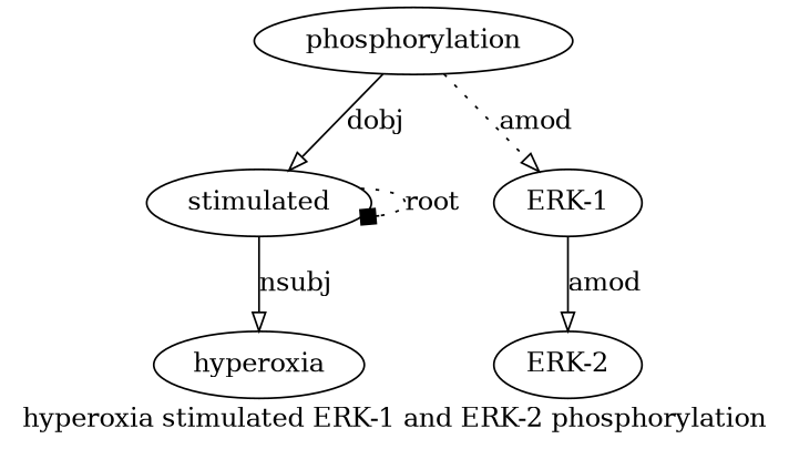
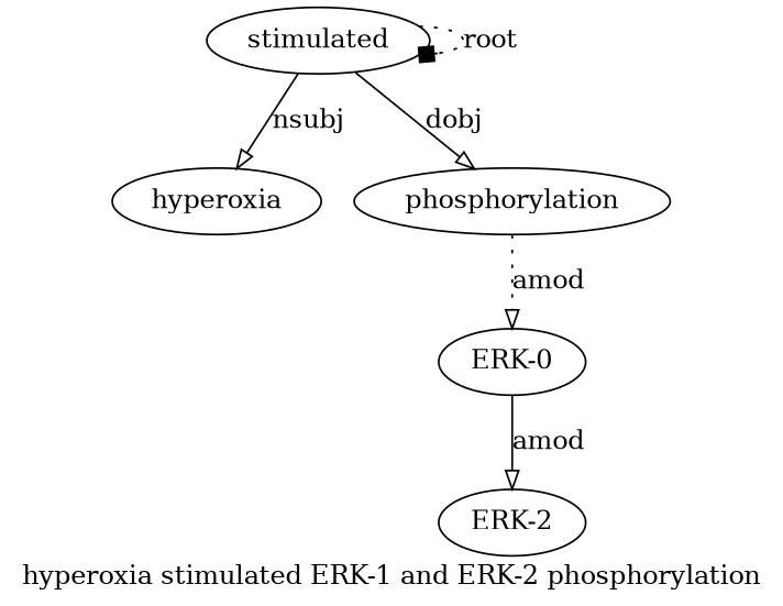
  digraph {
    label="hyperoxia stimulated ERK-1 and ERK-2 phosphorylation"
    node [fillcolor=white style=filled]
    edge [arrowhead=onormal style=solid]
    n1 [label=stimulated]
    n2 [label=hyperoxia]
    n3 [label=phosphorylation]
-   n4 [label="ERK-1"]
+   n4 [label="ERK-0"]
    n5 [label="ERK-2"]
    n1 -> n1 [arrowhead=box label=root style=dotted]
    n1 -> n2 [label=nsubj]
-   n3 -> n1 [label=dobj]
+   n1 -> n3 [label=dobj]
    n3 -> n4 [label=amod style=dotted]
    n4 -> n5 [label=amod]
  }
